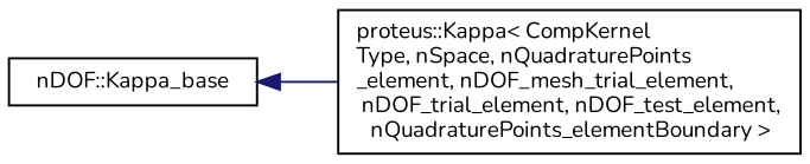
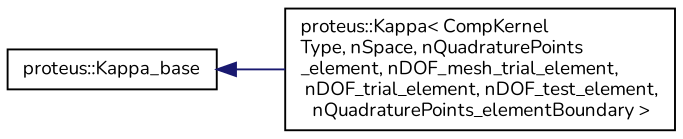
  digraph {
    rankdir=LR
    fontname=Nunito
    node [color=black fillcolor=white fontname=Nunito fontsize=10 shape=record style=filled]
-   n1 [height=0.2 label="nDOF::Kappa_base" width=0.4]
+   n1 [height=0.2 label="proteus::Kappa_base" width=0.4]
    n2 [height=0.2 label="proteus::Kappa\< CompKernel\lType, nSpace, nQuadraturePoints\l_element, nDOF_mesh_trial_element,\l nDOF_trial_element, nDOF_test_element,\l nQuadraturePoints_elementBoundary \>" width=0.4]
    n1 -> n2 [color=midnightblue dir=back fontname=Nunito fontsize=10 labelfontname=Helvetica labelfontsize=10 style=solid]
  }
